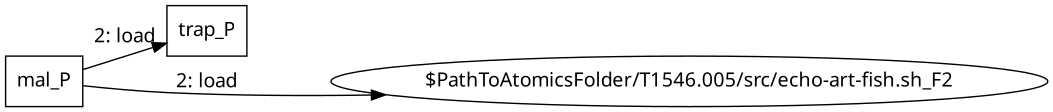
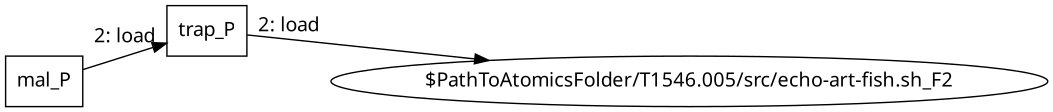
  digraph {
    engine=neato
    fixedsize=false
    fontname="Noto Sans"
    fontsize=10
    nodesep=0.3
    rankdir=LR
    ranksep=0
    splines=true
    node [fontname="Noto Sans" node_type=Process shape=box]
    edge [fontname="Noto Sans"]
    mal_P
    trap_P
    "$PathToAtomicsFolder/T1546.005/src/echo-art-fish.sh_F2" [node_type=File shape=ellipse]
    mal_P -> trap_P [label="2: load"]
-   mal_P -> "$PathToAtomicsFolder/T1546.005/src/echo-art-fish.sh_F2" [label="2: load"]
+   trap_P -> "$PathToAtomicsFolder/T1546.005/src/echo-art-fish.sh_F2" [label="2: load"]
  }
